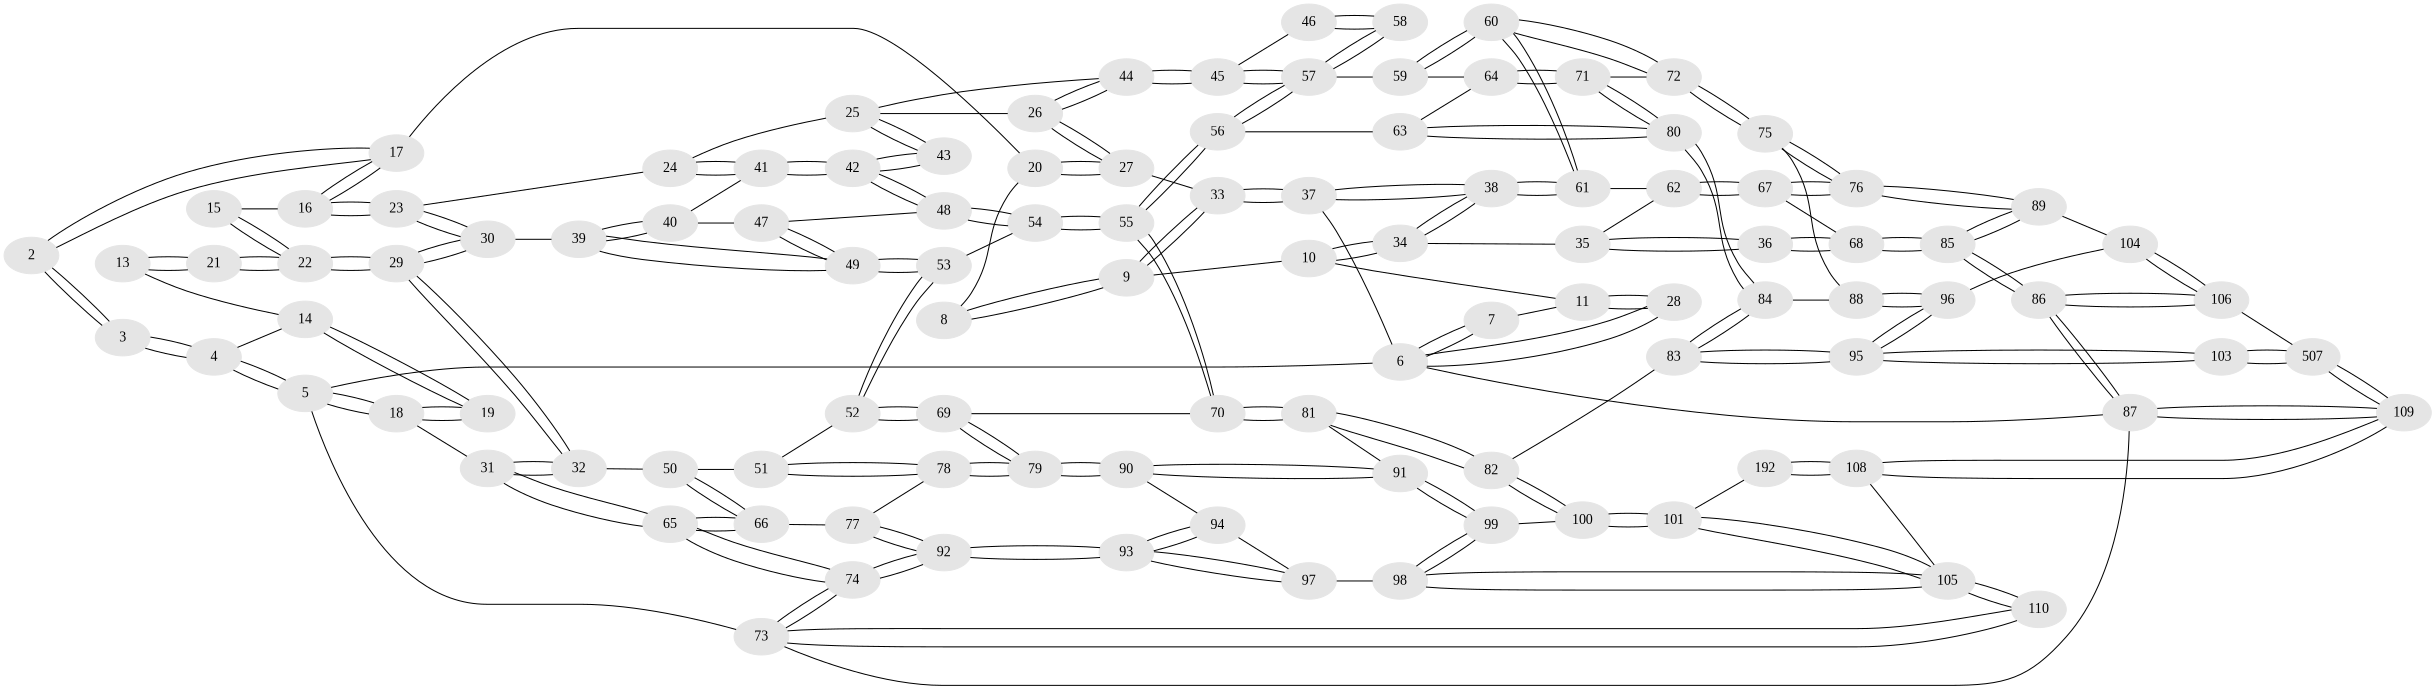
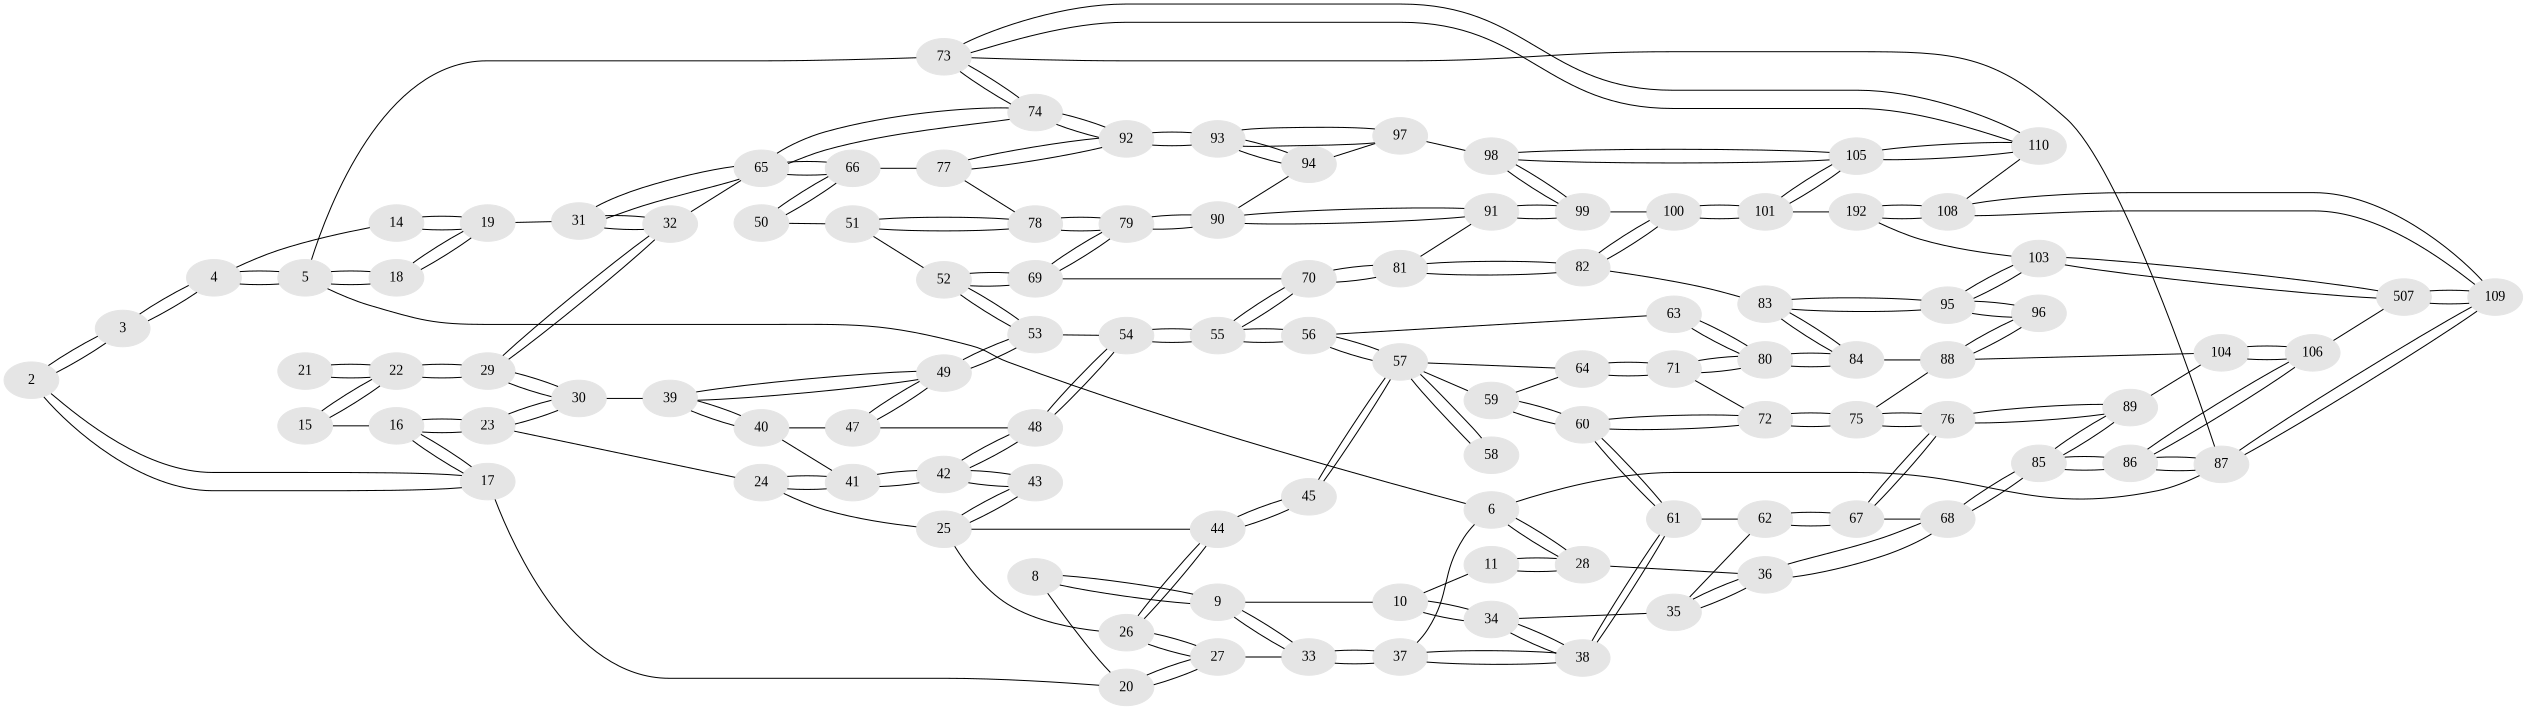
  graph {
    fontname="Liberation Serif"
    rankdir=LR
    node [color=gray90 fontname="Liberation Serif" style=filled]
    edge [fontname="Liberation Serif"]
    2
    3
    17
    8
    9
    20
    4
    5
    14
    6
    18
    73
    19
-   7
    28
    87
    31
    74
    110
    11
    36
    109
    10
    33
    27
    34
    37
    35
    38
-   13
    21
    15
    16
    22
    23
    29
    24
    30
    32
    65
    25
    41
    39
    26
    43
    44
    42
    45
    68
    50
    40
    49
    66
    51
    62
    61
    67
    85
-   46
    58
    47
    53
    48
    54
    57
    59
    55
    52
    78
    77
    69
    79
    70
    56
    63
    81
    64
    80
    60
    72
    71
    75
    76
    84
    92
    89
    86
    90
    82
    91
    88
    93
    96
    104
    94
    83
    100
    99
    95
    101
    103
    106
    n103 [label=507]
    97
    98
    105
    n107 [label=192]
    108
    2 -- 3
    2 -- 3
    2 -- 17
    2 -- 17
    3 -- 4
    3 -- 4
    17 -- 20
    8 -- 9
    8 -- 9
    8 -- 20
    9 -- 10
    9 -- 33
    9 -- 33
    20 -- 27
    20 -- 27
    4 -- 5
    4 -- 5
    4 -- 14
    5 -- 6
    5 -- 18
    5 -- 18
    5 -- 73
    14 -- 19
    14 -- 19
-   6 -- 7
-   6 -- 7
    6 -- 28
    6 -- 28
    6 -- 87
    18 -- 19
    18 -- 19
-   18 -- 31
+   19 -- 31
    73 -- 87
    73 -- 74
    73 -- 74
    73 -- 110
    73 -- 110
-   7 -- 11
+   28 -- 36
    87 -- 109
    87 -- 109
    31 -- 32
    31 -- 32
    31 -- 65
    31 -- 65
    74 -- 92
    74 -- 92
    11 -- 28
    11 -- 28
    36 -- 68
    36 -- 68
    10 -- 11
    10 -- 34
    10 -- 34
    33 -- 37
    33 -- 37
    27 -- 33
    34 -- 35
    34 -- 38
    34 -- 38
    37 -- 6
    37 -- 38
    37 -- 38
    35 -- 36
    35 -- 36
    35 -- 62
    38 -- 61
    38 -- 61
-   13 -- 14
-   13 -- 21
-   13 -- 21
    21 -- 22
    21 -- 22
    15 -- 16
    15 -- 22
    15 -- 22
    16 -- 17
    16 -- 17
    16 -- 23
    16 -- 23
    22 -- 29
    22 -- 29
    23 -- 24
    23 -- 30
    23 -- 30
    29 -- 30
    29 -- 30
    29 -- 32
    29 -- 32
    24 -- 25
    24 -- 41
    24 -- 41
    30 -- 39
-   32 -- 50
+   32 -- 65
    65 -- 74
    65 -- 74
    65 -- 66
    65 -- 66
    25 -- 26
    25 -- 43
    25 -- 43
    25 -- 44
    41 -- 42
    41 -- 42
    39 -- 40
    39 -- 40
    39 -- 49
    39 -- 49
    26 -- 27
    26 -- 27
    26 -- 44
    26 -- 44
    44 -- 45
    44 -- 45
    42 -- 43
    42 -- 43
    42 -- 48
    42 -- 48
-   45 -- 46
    45 -- 57
    45 -- 57
    68 -- 85
    68 -- 85
    50 -- 66
    50 -- 66
    50 -- 51
    40 -- 41
    40 -- 47
    49 -- 53
    49 -- 53
    66 -- 77
    51 -- 52
    51 -- 78
    51 -- 78
    62 -- 67
    62 -- 67
    61 -- 62
    67 -- 68
    67 -- 76
    67 -- 76
    85 -- 89
    85 -- 89
    85 -- 86
    85 -- 86
-   46 -- 58
-   46 -- 58
    47 -- 49
    47 -- 49
    47 -- 48
    53 -- 54
    48 -- 54
    48 -- 54
    54 -- 55
    54 -- 55
    57 -- 58
    57 -- 58
    57 -- 59
    59 -- 64
    59 -- 60
    59 -- 60
    55 -- 70
    55 -- 70
    55 -- 56
    55 -- 56
    52 -- 53
    52 -- 53
    52 -- 69
    52 -- 69
    78 -- 79
    78 -- 79
    77 -- 78
    77 -- 92
    77 -- 92
    69 -- 79
    69 -- 79
    69 -- 70
    79 -- 90
    79 -- 90
    70 -- 81
    70 -- 81
    56 -- 57
    56 -- 57
    56 -- 63
-   63 -- 64
+   57 -- 64
    63 -- 80
    63 -- 80
    81 -- 82
    81 -- 82
    81 -- 91
    64 -- 71
    64 -- 71
    80 -- 84
    80 -- 84
    60 -- 61
    60 -- 61
    60 -- 72
    60 -- 72
    72 -- 75
    72 -- 75
    71 -- 80
    71 -- 80
    71 -- 72
    75 -- 76
    75 -- 76
    75 -- 88
    76 -- 89
    76 -- 89
    84 -- 88
    92 -- 93
    92 -- 93
    89 -- 104
    86 -- 87
    86 -- 87
    86 -- 106
    86 -- 106
    90 -- 91
    90 -- 91
    90 -- 94
    82 -- 83
    82 -- 100
    82 -- 100
    91 -- 99
    91 -- 99
    88 -- 96
    88 -- 96
    93 -- 94
    93 -- 94
    93 -- 97
    93 -- 97
-   96 -- 104
+   88 -- 104
    104 -- 106
    104 -- 106
    94 -- 97
    83 -- 84
    83 -- 84
    83 -- 95
    83 -- 95
    100 -- 101
    100 -- 101
    99 -- 100
    95 -- 96
    95 -- 96
    95 -- 103
    95 -- 103
    101 -- 105
    101 -- 105
    101 -- n107
    103 -- n103
    103 -- n103
    106 -- n103
    n103 -- 109
    n103 -- 109
    97 -- 98
    98 -- 99
    98 -- 99
    98 -- 105
    98 -- 105
    105 -- 110
    105 -- 110
+   n107 -- 103
    n107 -- 108
    n107 -- 108
-   108 -- 105
+   108 -- 110
    108 -- 109
    108 -- 109
  }
